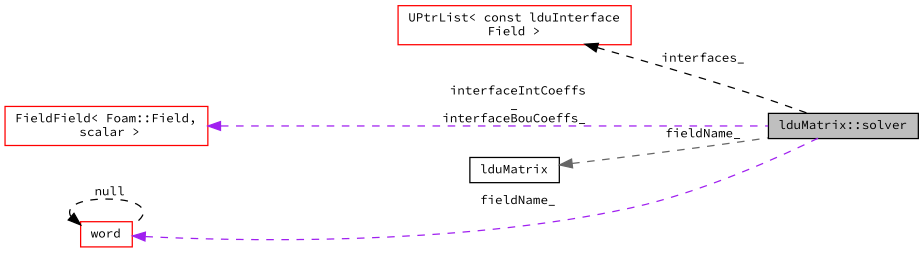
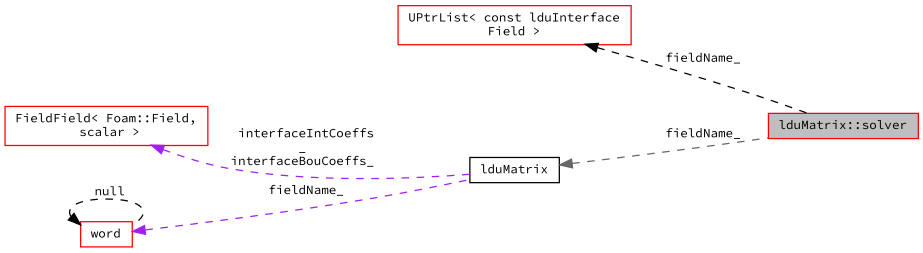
  digraph {
    fontname="Source Code Pro"
    rankdir=LR
    node [color=red fontname="Source Code Pro" fontsize=10 shape=record]
    edge [color=black dir=back fontname="Source Code Pro" fontsize=10 labelfontname=FreeSans labelfontsize=10 style=dashed]
-   n1 [color=black fillcolor=grey75 fontcolor=black height=0.2 label="lduMatrix::solver" style=filled width=0.4]
+   n1 [fillcolor=grey75 fontcolor=black height=0.2 label="lduMatrix::solver" style=filled width=0.4]
    n2 [height=0.2 label="UPtrList\< const lduInterface\lField \>" width=0.4]
    n3 [height=0.2 label="FieldField\< Foam::Field,\l scalar \>" width=0.4]
    n4 [color=black height=0.2 label=lduMatrix width=0.4]
    n5 [height=0.2 label=word width=0.4]
-   n2 -> n1 [label=" interfaces_"]
-   n3 -> n1 [color=purple label=" interfaceIntCoeffs\l_\ninterfaceBouCoeffs_"]
+   n2 -> n1 [label=" fieldName_"]
+   n3 -> n4 [color=purple label=" interfaceIntCoeffs\l_\ninterfaceBouCoeffs_"]
    n4 -> n1 [color=gray40 label=" fieldName_"]
-   n5 -> n1 [color=purple label=" fieldName_"]
+   n5 -> n4 [color=purple label=" fieldName_"]
    n5 -> n5 [label=" null"]
  }
